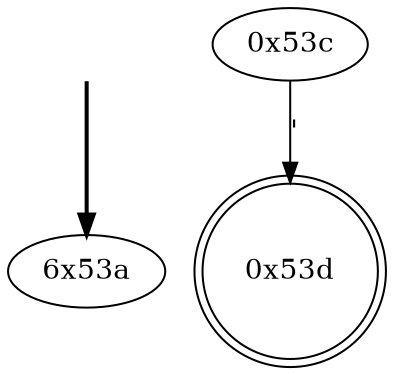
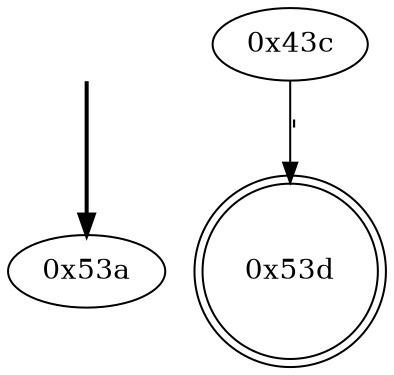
  digraph {
    fake [style=invisible]
-   "0x53a" [root=true label="6x53a"]
+   "0x53a" [root=true]
    "0x53d" [shape=doublecircle]
-   "0x53c"
+   "0x53c" [label="0x43c"]
    fake -> "0x53a" [style=bold]
    "0x53c" -> "0x53d" [label="'"]
  }
